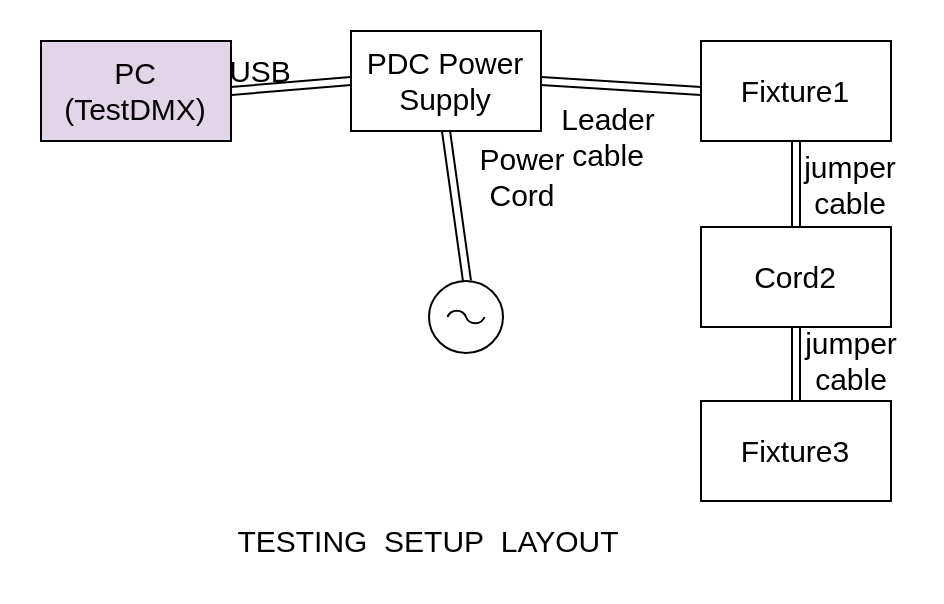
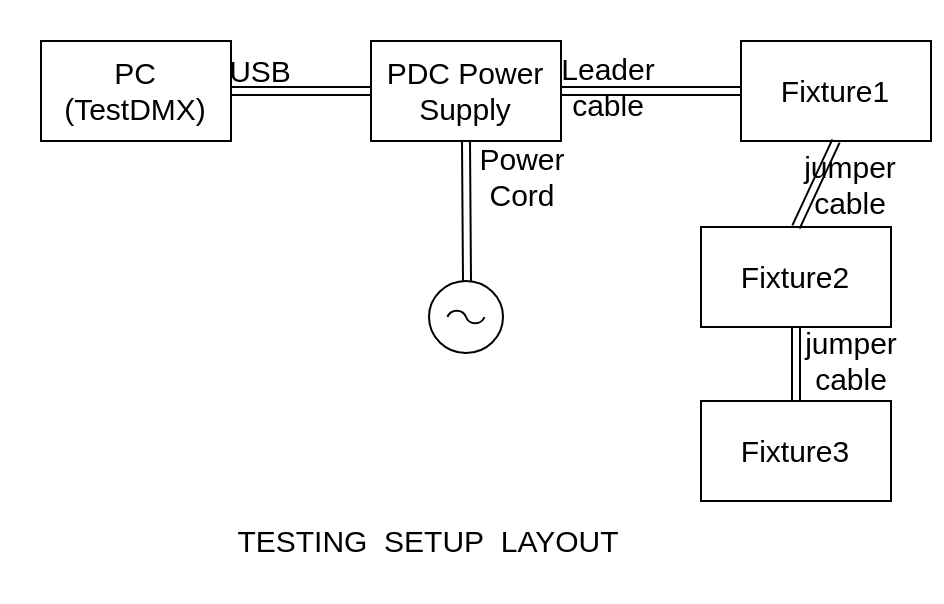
  <mxCell id="0" />
  <mxCell id="1" parent="0" />
- <mxCell id="2" value="PDC Power Supply" style="rounded=0;whiteSpace=wrap;html=1;fillColor=#ffffff;strokeColor=#000000;fontSize=15;" vertex="1" parent="1"><mxGeometry x="175" y="15" width="95" height="50" as="geometry" /></mxCell>
- <mxCell id="3" value="PC&lt;br&gt;(TestDMX)&lt;br&gt;" style="rounded=0;whiteSpace=wrap;html=1;fillColor=#e1d5e7;strokeColor=#000000;fontSize=15;" vertex="1" parent="1"><mxGeometry x="20" y="20" width="95" height="50" as="geometry" /></mxCell>
+ <mxCell id="2" value="PDC Power Supply" style="rounded=0;whiteSpace=wrap;html=1;fillColor=#ffffff;strokeColor=#000000;fontSize=15;" vertex="1" parent="1"><mxGeometry x="185" y="20" width="95" height="50" as="geometry" /></mxCell>
+ <mxCell id="3" value="PC&lt;br&gt;(TestDMX)&lt;br&gt;" style="rounded=0;whiteSpace=wrap;html=1;fillColor=#ffffff;strokeColor=#000000;fontSize=15;" vertex="1" parent="1"><mxGeometry x="20" y="20" width="95" height="50" as="geometry" /></mxCell>
  <mxCell id="4" value="" style="shape=link;html=1;fontSize=15;entryX=0;entryY=0.5;entryDx=0;entryDy=0;exitX=1;exitY=0.5;exitDx=0;exitDy=0;" edge="1" parent="1" source="3" target="2"><mxGeometry width="50" height="50" relative="1" as="geometry"><mxPoint x="20" y="140" as="sourcePoint" /><mxPoint x="70" y="90" as="targetPoint" /></mxGeometry></mxCell>
- <mxCell id="5" value="Fixture1" style="rounded=0;whiteSpace=wrap;html=1;fillColor=#ffffff;strokeColor=#000000;fontSize=15;" vertex="1" parent="1"><mxGeometry x="350" y="20" width="95" height="50" as="geometry" /></mxCell>
- <mxCell id="6" value="Cord2" style="rounded=0;whiteSpace=wrap;html=1;fillColor=#ffffff;strokeColor=#000000;fontSize=15;" vertex="1" parent="1"><mxGeometry x="350" y="113" width="95" height="50" as="geometry" /></mxCell>
+ <mxCell id="5" value="Fixture1" style="rounded=0;whiteSpace=wrap;html=1;fillColor=#ffffff;strokeColor=#000000;fontSize=15;" vertex="1" parent="1"><mxGeometry x="370" y="20" width="95" height="50" as="geometry" /></mxCell>
+ <mxCell id="6" value="Fixture2" style="rounded=0;whiteSpace=wrap;html=1;fillColor=#ffffff;strokeColor=#000000;fontSize=15;" vertex="1" parent="1"><mxGeometry x="350" y="113" width="95" height="50" as="geometry" /></mxCell>
  <mxCell id="7" value="Fixture3" style="rounded=0;whiteSpace=wrap;html=1;fillColor=#ffffff;strokeColor=#000000;fontSize=15;" vertex="1" parent="1"><mxGeometry x="350" y="200" width="95" height="50" as="geometry" /></mxCell>
  <mxCell id="8" value="" style="shape=link;html=1;fontSize=15;entryX=1;entryY=0.5;entryDx=0;entryDy=0;exitX=0;exitY=0.5;exitDx=0;exitDy=0;" edge="1" parent="1" source="5" target="2"><mxGeometry width="50" height="50" relative="1" as="geometry"><mxPoint x="124.862" y="54.724" as="sourcePoint" /><mxPoint x="195.207" y="54.724" as="targetPoint" /></mxGeometry></mxCell>
  <mxCell id="9" value="" style="shape=link;html=1;fontSize=15;entryX=0.5;entryY=1;entryDx=0;entryDy=0;exitX=0.5;exitY=0;exitDx=0;exitDy=0;" edge="1" parent="1" source="6" target="5"><mxGeometry width="50" height="50" relative="1" as="geometry"><mxPoint x="360.034" y="54.724" as="sourcePoint" /><mxPoint x="289.69" y="54.724" as="targetPoint" /></mxGeometry></mxCell>
  <mxCell id="10" value="" style="shape=link;html=1;fontSize=15;entryX=0.5;entryY=0;entryDx=0;entryDy=0;exitX=0.5;exitY=1;exitDx=0;exitDy=0;" edge="1" parent="1" source="6" target="7"><mxGeometry width="50" height="50" relative="1" as="geometry"><mxPoint x="407.621" y="105.069" as="sourcePoint" /><mxPoint x="407.621" y="80.241" as="targetPoint" /></mxGeometry></mxCell>
  <mxCell id="11" value="USB" style="text;html=1;strokeColor=none;fillColor=none;align=center;verticalAlign=middle;whiteSpace=wrap;rounded=0;fontSize=15;" vertex="1" parent="1"><mxGeometry x="110" y="25" width="40" height="20" as="geometry" /></mxCell>
- <mxCell id="12" value="Leader cable" style="text;html=1;strokeColor=none;fillColor=none;align=center;verticalAlign=middle;whiteSpace=wrap;rounded=0;fontSize=15;" vertex="1" parent="1"><mxGeometry x="290" y="55" width="28" height="26" as="geometry" /></mxCell>
+ <mxCell id="12" value="Leader cable" style="text;html=1;strokeColor=none;fillColor=none;align=center;verticalAlign=middle;whiteSpace=wrap;rounded=0;fontSize=15;" vertex="1" parent="1"><mxGeometry x="290" y="30" width="28" height="26" as="geometry" /></mxCell>
  <mxCell id="13" value="jumper cable" style="text;html=1;strokeColor=none;fillColor=none;align=center;verticalAlign=middle;whiteSpace=wrap;rounded=0;fontSize=15;" vertex="1" parent="1"><mxGeometry x="400" y="78" width="50" height="27" as="geometry" /></mxCell>
  <mxCell id="14" value="jumper cable" style="text;html=1;strokeColor=none;fillColor=none;align=center;verticalAlign=middle;whiteSpace=wrap;rounded=0;fontSize=15;" vertex="1" parent="1"><mxGeometry x="411" y="165" width="29" height="29" as="geometry" /></mxCell>
  <mxCell id="15" value="" style="shape=link;html=1;fontSize=15;entryX=0.5;entryY=1;entryDx=0;entryDy=0;" edge="1" parent="1" target="2"><mxGeometry width="50" height="50" relative="1" as="geometry"><mxPoint x="233" y="140" as="sourcePoint" /><mxPoint x="70" y="250" as="targetPoint" /></mxGeometry></mxCell>
  <mxCell id="16" value="" style="verticalLabelPosition=bottom;shadow=0;dashed=0;align=center;fillColor=#ffffff;html=1;verticalAlign=top;strokeWidth=1;shape=mxgraph.electrical.signal_sources.ac_source;fontSize=15;" vertex="1" parent="1"><mxGeometry x="214" y="140" width="37" height="36" as="geometry" /></mxCell>
  <mxCell id="17" value="Power Cord&lt;br&gt;&lt;br&gt;" style="text;html=1;strokeColor=none;fillColor=none;align=center;verticalAlign=middle;whiteSpace=wrap;rounded=0;fontSize=15;rotation=0;" vertex="1" parent="1"><mxGeometry x="260" y="80" width="1" height="33" as="geometry" /></mxCell>
  <mxCell id="18" value="TESTING&amp;nbsp; SETUP&amp;nbsp; LAYOUT" style="text;html=1;strokeColor=none;fillColor=none;align=center;verticalAlign=middle;whiteSpace=wrap;rounded=0;fontSize=15;" vertex="1" parent="1"><mxGeometry x="59" y="260" width="310" height="20" as="geometry" /></mxCell>
